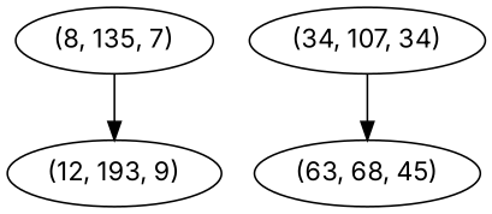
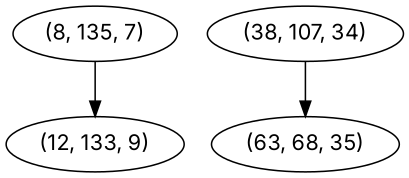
  digraph {
    fontname=Inter
    node [fontname=Inter]
    edge [fontname=Inter]
    "(8, 135, 7)"
-   "(12, 133, 9)" [label="(12, 193, 9)"]
-   "(38, 107, 34)" [label="(34, 107, 34)"]
-   "(63, 68, 45)"
+   "(12, 133, 9)"
+   "(38, 107, 34)"
+   "(63, 68, 45)" [label="(63, 68, 35)"]
    "(8, 135, 7)" -> "(12, 133, 9)"
    "(38, 107, 34)" -> "(63, 68, 45)"
  }
